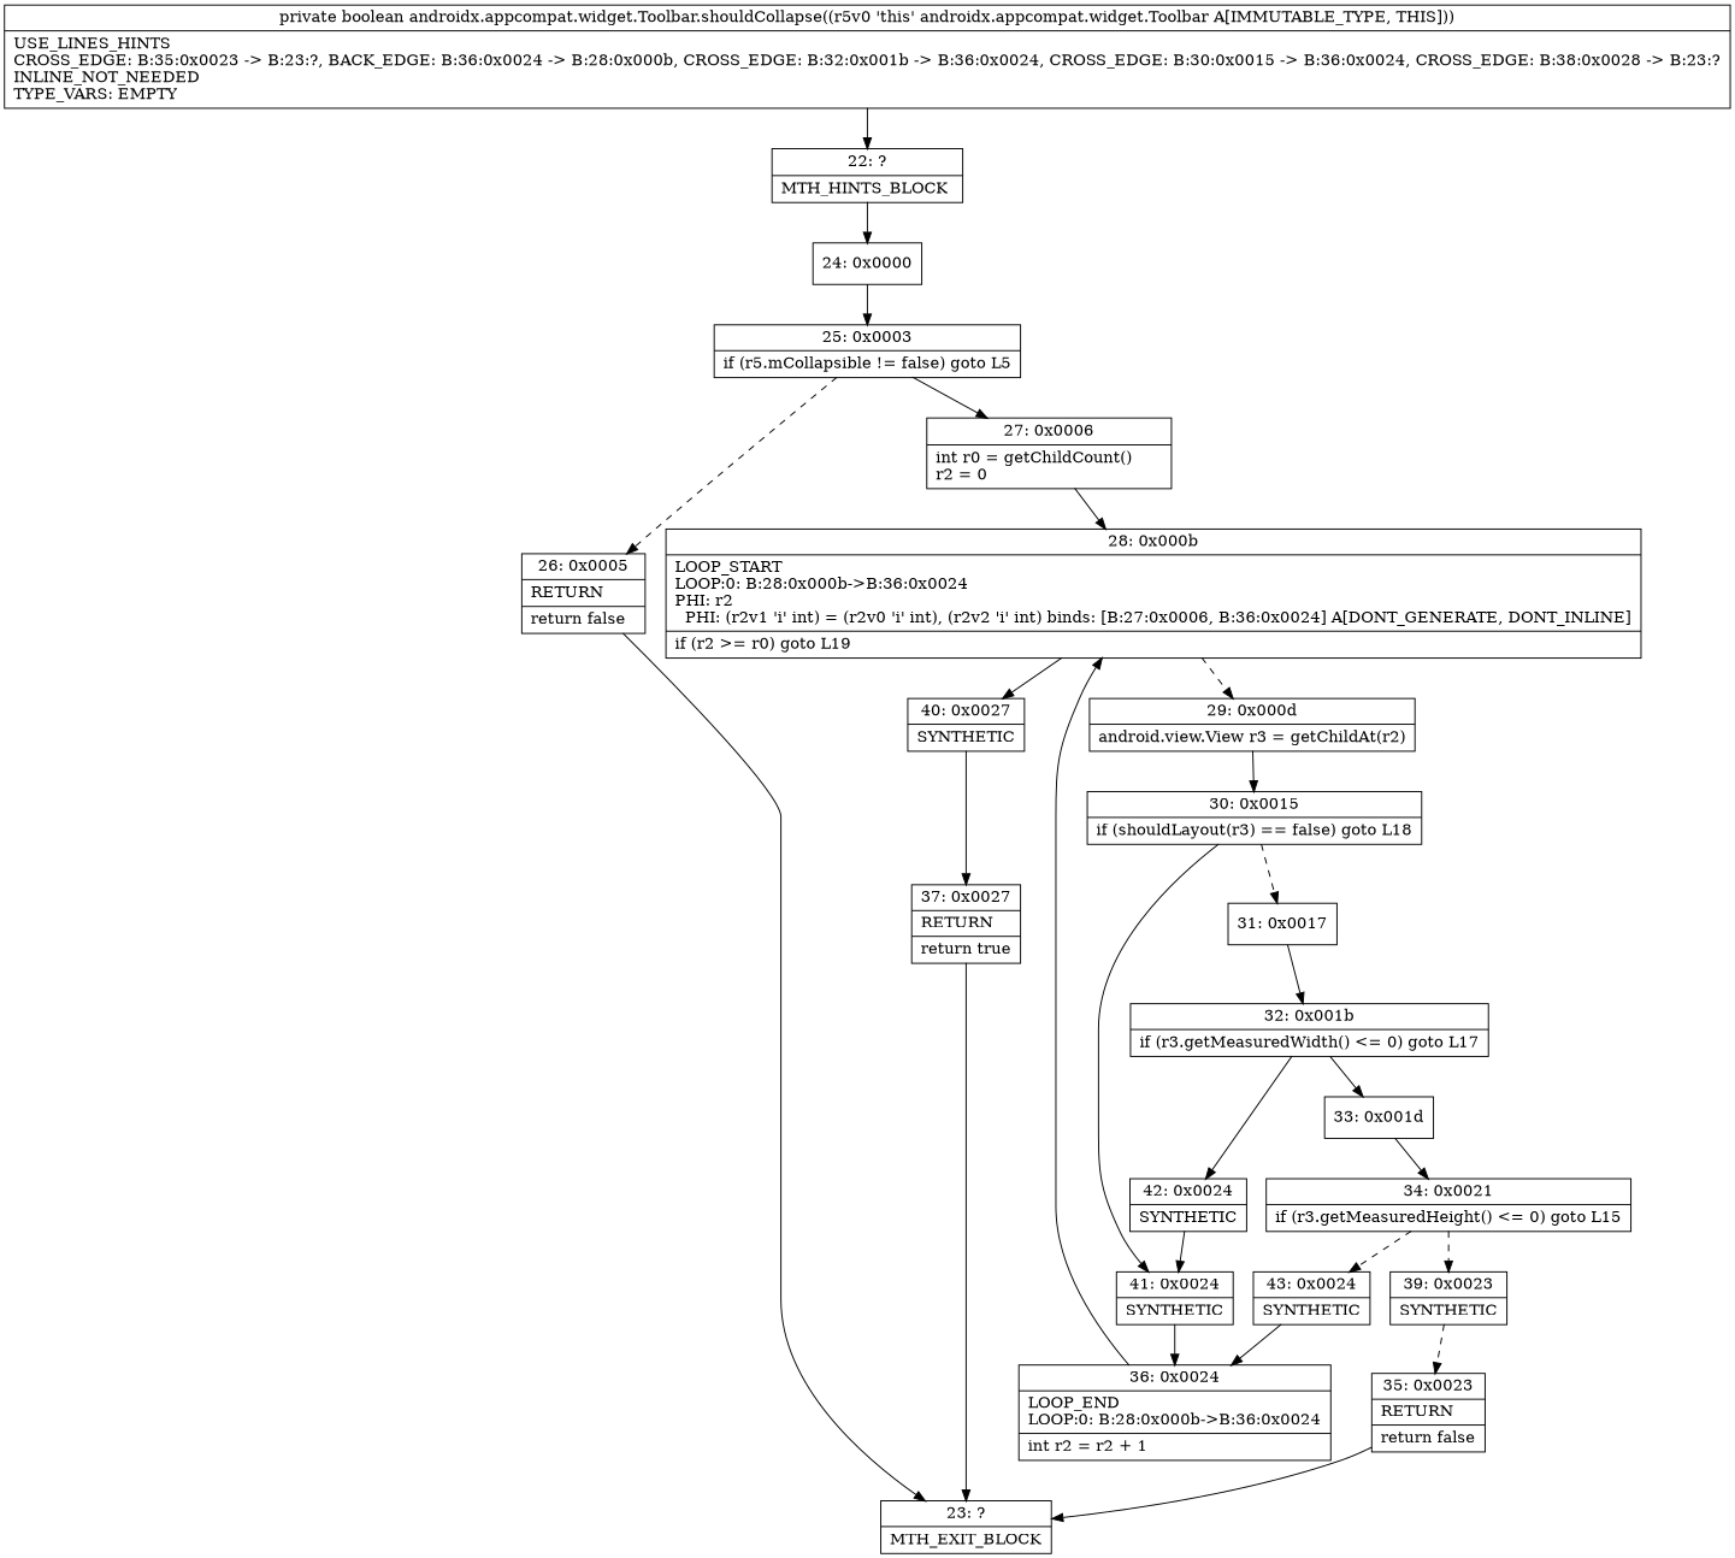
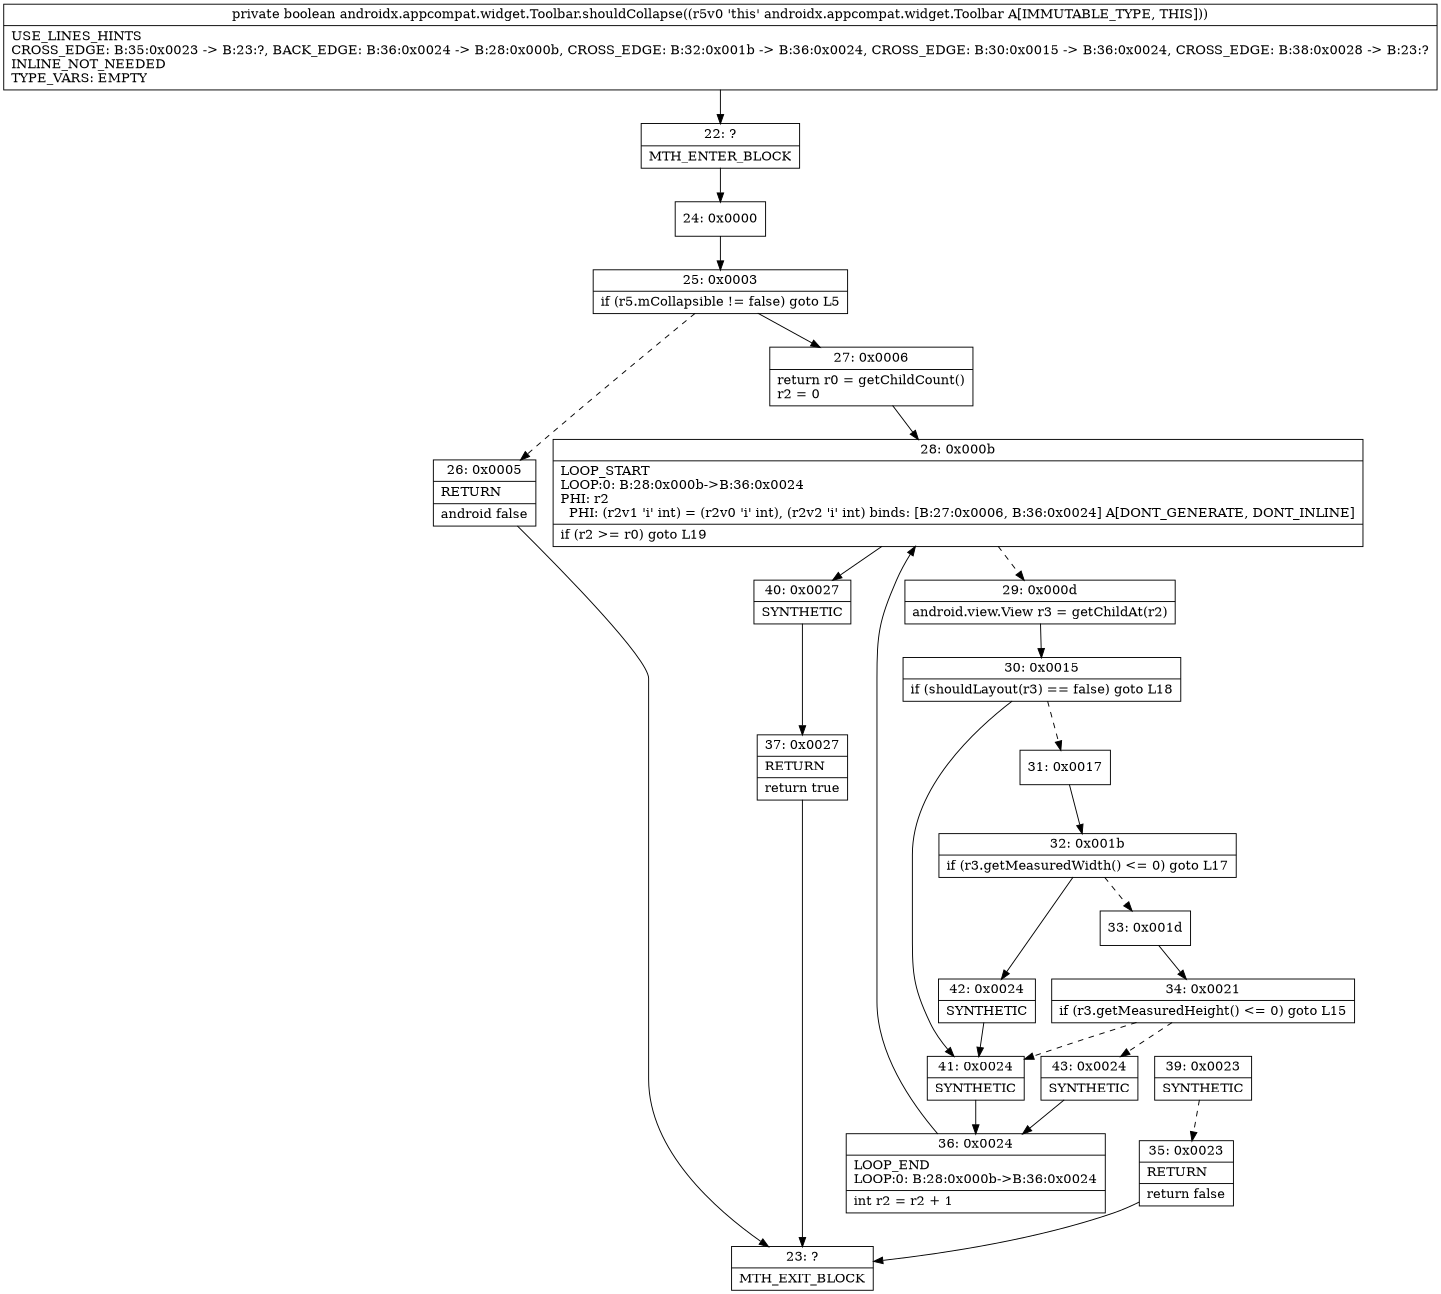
  digraph {
    node [shape=record]
-   n1 [label="{22\:\ ?|MTH_HINTS_BLOCK\l}"]
+   n1 [label="{22\:\ ?|MTH_ENTER_BLOCK\l}"]
    n2 [label="{24\:\ 0x0000}"]
    n3 [label="{25\:\ 0x0003|if (r5.mCollapsible != false) goto L5\l}"]
-   n4 [label="{26\:\ 0x0005|RETURN\l|return false\l}"]
-   n5 [label="{27\:\ 0x0006|int r0 = getChildCount()\lr2 = 0\l}"]
+   n4 [label="{26\:\ 0x0005|RETURN\l|android false\l}"]
+   n5 [label="{27\:\ 0x0006|return r0 = getChildCount()\lr2 = 0\l}"]
    n6 [label="{23\:\ ?|MTH_EXIT_BLOCK\l}"]
    n7 [label="{28\:\ 0x000b|LOOP_START\lLOOP:0: B:28:0x000b\-\>B:36:0x0024\lPHI: r2 \l  PHI: (r2v1 'i' int) = (r2v0 'i' int), (r2v2 'i' int) binds: [B:27:0x0006, B:36:0x0024] A[DONT_GENERATE, DONT_INLINE]\l|if (r2 \>= r0) goto L19\l}"]
    n8 [label="{29\:\ 0x000d|android.view.View r3 = getChildAt(r2)\l}"]
    n9 [label="{40\:\ 0x0027|SYNTHETIC\l}"]
    n10 [label="{30\:\ 0x0015|if (shouldLayout(r3) == false) goto L18\l}"]
    n11 [label="{37\:\ 0x0027|RETURN\l|return true\l}"]
    n12 [label="{31\:\ 0x0017}"]
    n13 [label="{41\:\ 0x0024|SYNTHETIC\l}"]
    n14 [label="{32\:\ 0x001b|if (r3.getMeasuredWidth() \<= 0) goto L17\l}"]
    n15 [label="{36\:\ 0x0024|LOOP_END\lLOOP:0: B:28:0x000b\-\>B:36:0x0024\l|int r2 = r2 + 1\l}"]
    n16 [label="{33\:\ 0x001d}"]
    n17 [label="{42\:\ 0x0024|SYNTHETIC\l}"]
    n18 [label="{34\:\ 0x0021|if (r3.getMeasuredHeight() \<= 0) goto L15\l}"]
    n19 [label="{39\:\ 0x0023|SYNTHETIC\l}"]
    n20 [label="{43\:\ 0x0024|SYNTHETIC\l}"]
    n21 [label="{35\:\ 0x0023|RETURN\l|return false\l}"]
    n22 [label="{private boolean androidx.appcompat.widget.Toolbar.shouldCollapse((r5v0 'this' androidx.appcompat.widget.Toolbar A[IMMUTABLE_TYPE, THIS]))  | USE_LINES_HINTS\lCROSS_EDGE: B:35:0x0023 \-\> B:23:?, BACK_EDGE: B:36:0x0024 \-\> B:28:0x000b, CROSS_EDGE: B:32:0x001b \-\> B:36:0x0024, CROSS_EDGE: B:30:0x0015 \-\> B:36:0x0024, CROSS_EDGE: B:38:0x0028 \-\> B:23:?\lINLINE_NOT_NEEDED\lTYPE_VARS: EMPTY\l}"]
    n1 -> n2
    n2 -> n3
    n3 -> n4 [style=dashed]
    n3 -> n5
    n4 -> n6
    n5 -> n7
    n7 -> n8 [style=dashed]
    n7 -> n9
    n8 -> n10
    n9 -> n11
    n10 -> n12 [style=dashed]
    n10 -> n13
    n11 -> n6
    n12 -> n14
    n13 -> n15
-   n14 -> n16 [style=solid]
+   n14 -> n16 [style=dashed]
    n14 -> n17
    n15 -> n7
    n16 -> n18
    n17 -> n13
-   n18 -> n19 [style=dashed]
+   n18 -> n13 [style=dashed]
    n18 -> n20 [style=dashed]
    n19 -> n21 [style=dashed]
    n20 -> n15
    n21 -> n6
    n22 -> n1
  }
